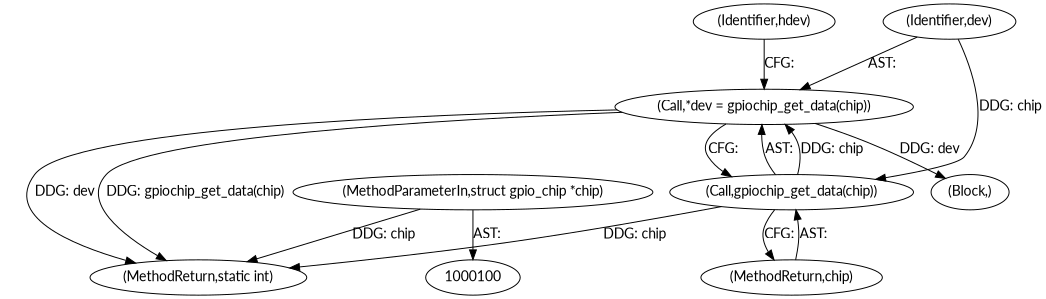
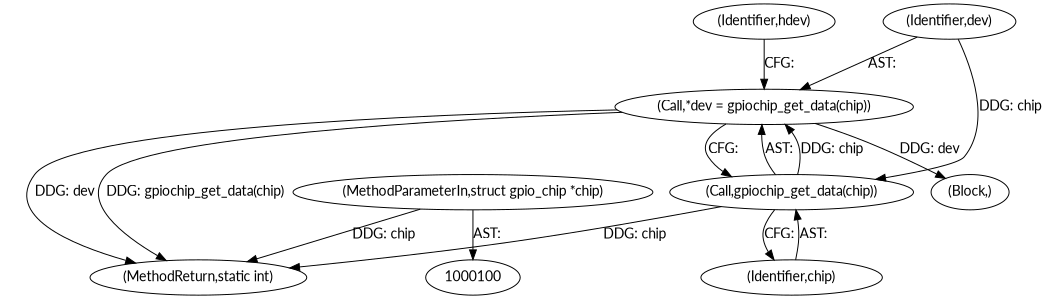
  digraph {
    fontname=Lato
    node [fontname=Lato]
    edge [fontname=Lato]
    n1 [label="(Call,*dev = gpiochip_get_data(chip))"]
    n2 [label="(Call,gpiochip_get_data(chip))"]
    n3 [label="(MethodReturn,static int)"]
    n4 [label="(Block,)"]
-   n5 [label="(MethodReturn,chip)"]
+   n5 [label="(Identifier,chip)"]
    n6 [label="(MethodParameterIn,struct gpio_chip *chip)"]
    1000100
    n8 [label="(Identifier,hdev)"]
    n9 [label="(Identifier,dev)"]
    n1 -> n2 [label="CFG: "]
    n1 -> n3 [label="DDG: gpiochip_get_data(chip)"]
    n1 -> n3 [label="DDG: dev"]
    n1 -> n4 [label="DDG: dev"]
    n2 -> n1 [label="AST: "]
    n2 -> n1 [label="DDG: chip"]
    n2 -> n3 [label="DDG: chip"]
    n2 -> n5 [label="CFG: "]
    n5 -> n2 [label="AST: "]
    n6 -> n3 [label="DDG: chip"]
    n6 -> 1000100 [label="AST: "]
    n8 -> n1 [label="CFG: "]
    n9 -> n1 [label="AST: "]
    n9 -> n2 [label="DDG: chip"]
  }
